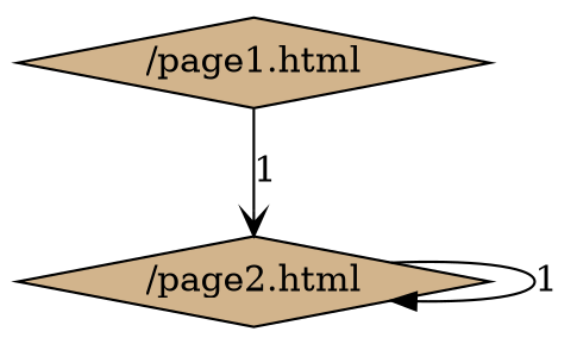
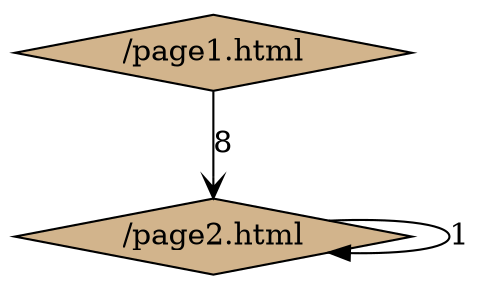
  digraph {
    node [style=filled fillcolor=tan shape=diamond]
    n1 [label="/page1.html"]
    n2 [label="/page2.html"]
-   n1 -> n2 [label=1 arrowhead=vee]
+   n1 -> n2 [label=8 arrowhead=vee]
    n2 -> n2 [label=1 arrowhead=normal]
  }
